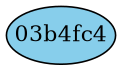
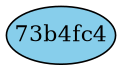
  digraph {
-   n1 [fillcolor=skyblue fixedsize=true label="03b4fc4" style=filled width=0.95]
+   n1 [fillcolor=skyblue fixedsize=true label="73b4fc4" style=filled width=0.95]
  }
